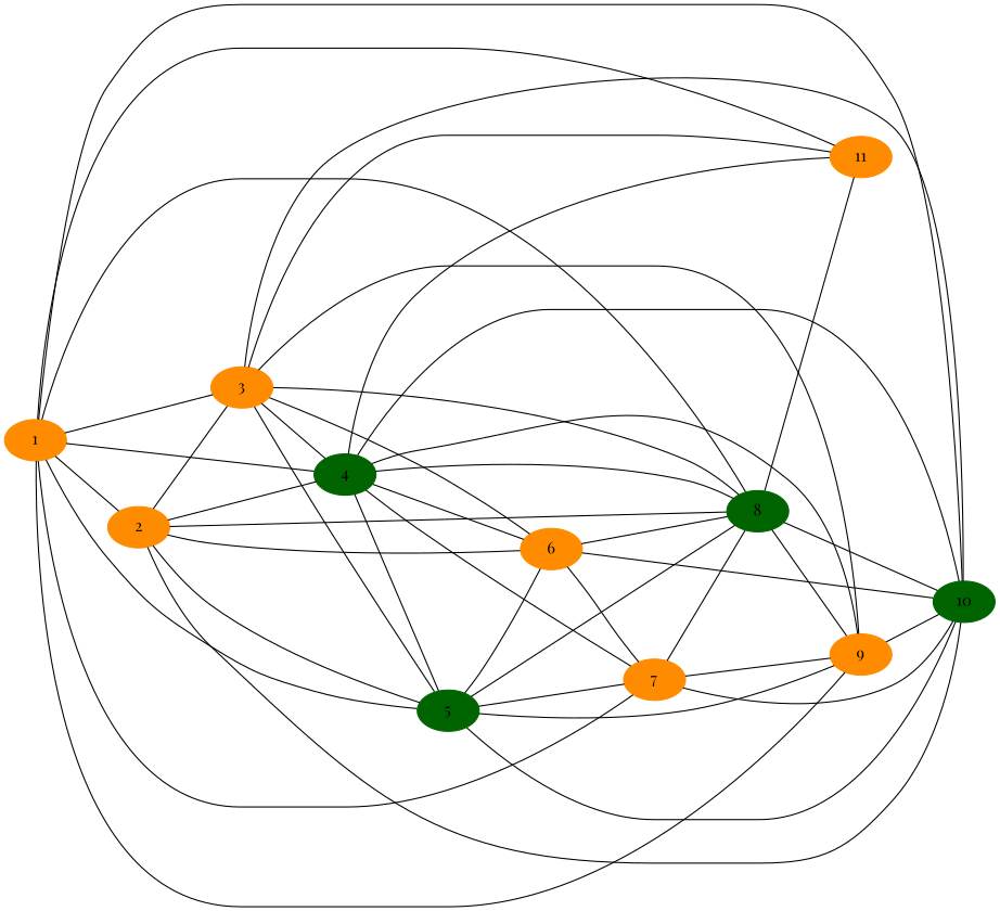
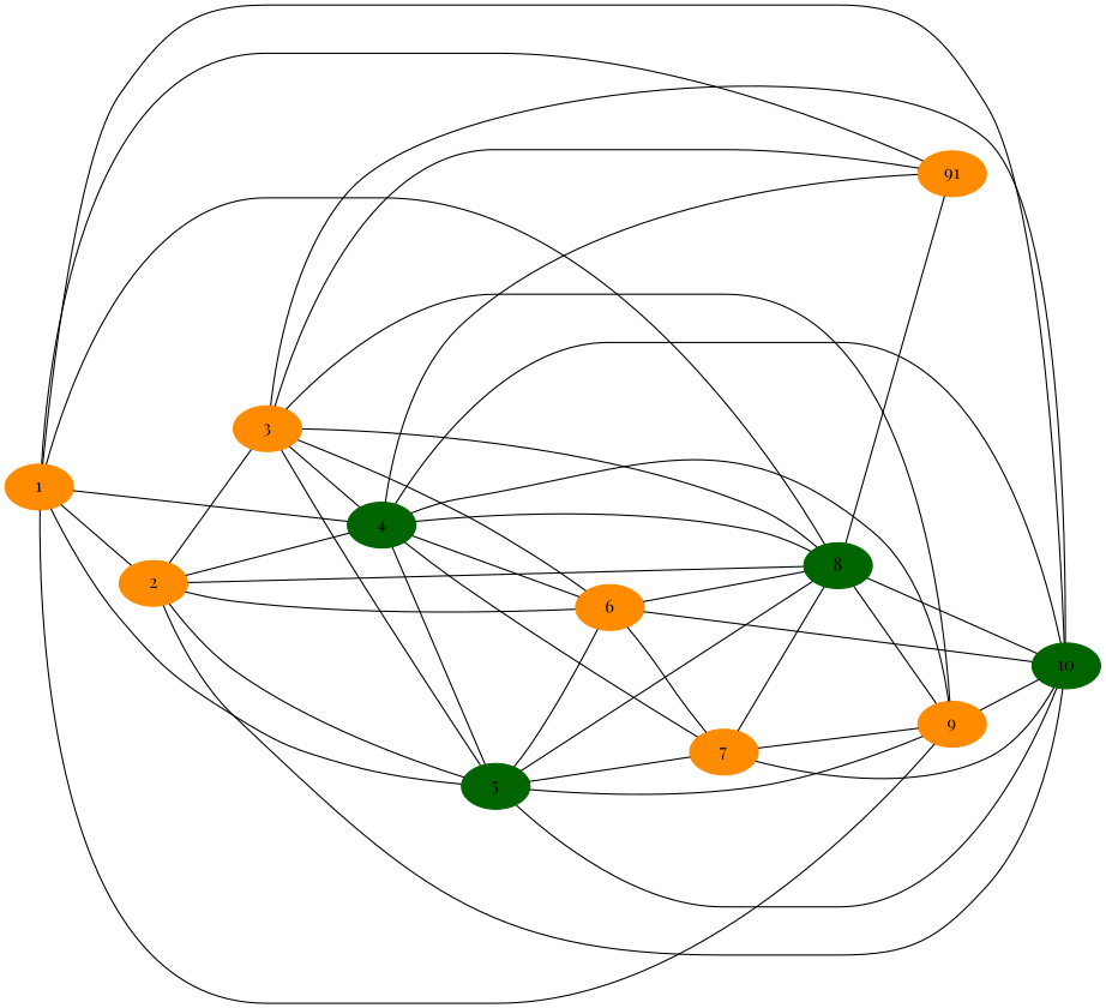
  graph {
    fontname="Playfair Display"
    rankdir=LR
    node [color=darkorange fontname="Playfair Display" style=filled]
    edge [fontname="Playfair Display"]
    1 [super="+13"]
    2
    3 [super="+13+16+18"]
    4 [color=darkgreen super="+12+15+16+18"]
    5 [color=darkgreen super="+17+20"]
    7 [super="+17+20"]
    8 [color=darkgreen super="+14+19"]
    9
    10 [color=darkgreen]
-   11 [super="+15"]
+   11 [super="+15" label=91]
    6 [super="+12+14+19"]
    1 -- 2
-   1 -- 3
    1 -- 4
    1 -- 5
-   1 -- 7
    1 -- 8
    1 -- 9
    1 -- 10
    1 -- 11
    2 -- 3
    2 -- 4
    2 -- 5
    2 -- 8
    2 -- 10
    2 -- 6
    3 -- 4
    3 -- 5
    3 -- 8
    3 -- 9
    3 -- 10
    3 -- 11
    3 -- 6
    4 -- 5
    4 -- 7
    4 -- 8
    4 -- 9
    4 -- 10
    4 -- 11
    4 -- 6
    5 -- 7
    5 -- 8
    5 -- 9
    5 -- 10
    5 -- 6
    7 -- 8
    7 -- 9
    7 -- 10
    8 -- 9
    8 -- 10
    8 -- 11
    9 -- 10
    6 -- 7
    6 -- 8
    6 -- 10
  }
